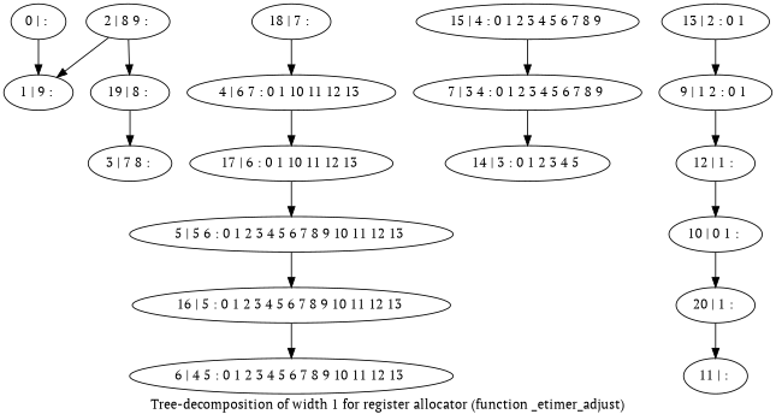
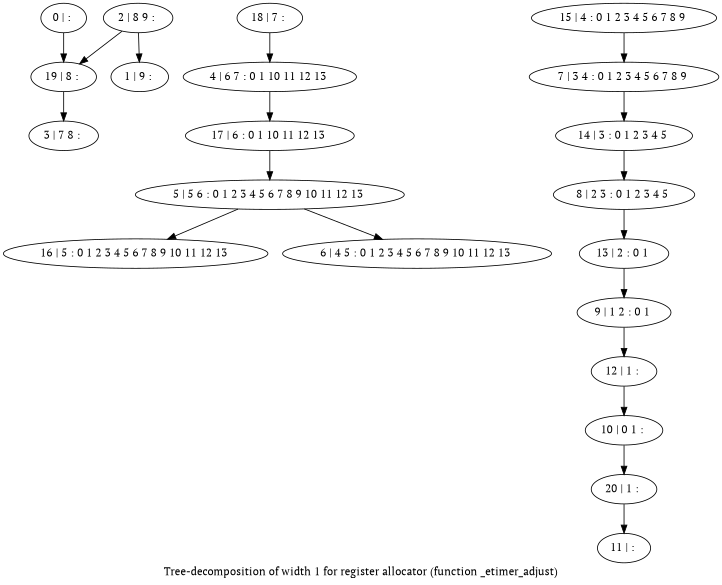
  digraph {
    fontname="PT Serif"
    label="Tree-decomposition of width 1 for register allocator (function _etimer_adjust)"
    node [fontname="PT Serif"]
    edge [fontname="PT Serif"]
    n1 [label="0 | : "]
    n2 [label="1 | 9 : "]
    n3 [label="2 | 8 9 : "]
    n4 [label="19 | 8 : "]
    n5 [label="3 | 7 8 : "]
    n6 [label="18 | 7 : "]
    n7 [label="4 | 6 7 : 0 1 10 11 12 13 "]
    n8 [label="17 | 6 : 0 1 10 11 12 13 "]
    n9 [label="5 | 5 6 : 0 1 2 3 4 5 6 7 8 9 10 11 12 13 "]
    n10 [label="16 | 5 : 0 1 2 3 4 5 6 7 8 9 10 11 12 13 "]
    n11 [label="6 | 4 5 : 0 1 2 3 4 5 6 7 8 9 10 11 12 13 "]
    n12 [label="15 | 4 : 0 1 2 3 4 5 6 7 8 9 "]
    n13 [label="7 | 3 4 : 0 1 2 3 4 5 6 7 8 9 "]
    n14 [label="14 | 3 : 0 1 2 3 4 5 "]
+   n15 [label="8 | 2 3 : 0 1 2 3 4 5 "]
    n16 [label="13 | 2 : 0 1 "]
    n17 [label="9 | 1 2 : 0 1 "]
    n18 [label="12 | 1 : "]
    n19 [label="10 | 0 1 : "]
    n20 [label="20 | 1 : "]
    n21 [label="11 | : "]
-   n1 -> n2
+   n1 -> n4
    n3 -> n2
    n3 -> n4
    n4 -> n5
    n6 -> n7
    n7 -> n8
    n8 -> n9
    n9 -> n10
-   n10 -> n11
+   n9 -> n11
    n12 -> n13
    n13 -> n14
+   n14 -> n15
+   n15 -> n16
    n16 -> n17
    n17 -> n18
    n18 -> n19
    n19 -> n20
    n20 -> n21
  }
